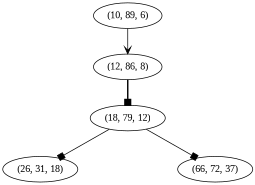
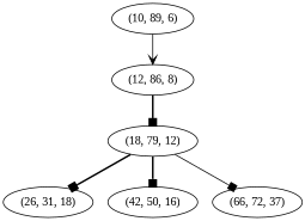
  digraph {
    fontname="Liberation Serif"
    node [fontname="Liberation Serif"]
    edge [arrowhead=box fontname="Liberation Serif" style=solid]
    "(10, 89, 6)"
    "(12, 86, 8)"
    "(18, 79, 12)"
    "(26, 31, 18)"
+   "(42, 50, 16)"
    n6 [label="(66, 72, 37)"]
    "(10, 89, 6)" -> "(12, 86, 8)" [arrowhead=vee]
    "(12, 86, 8)" -> "(18, 79, 12)" [style=bold]
-   "(18, 79, 12)" -> "(26, 31, 18)"
+   "(18, 79, 12)" -> "(26, 31, 18)" [style=bold]
+   "(18, 79, 12)" -> "(42, 50, 16)" [style=bold]
    "(18, 79, 12)" -> n6
  }
